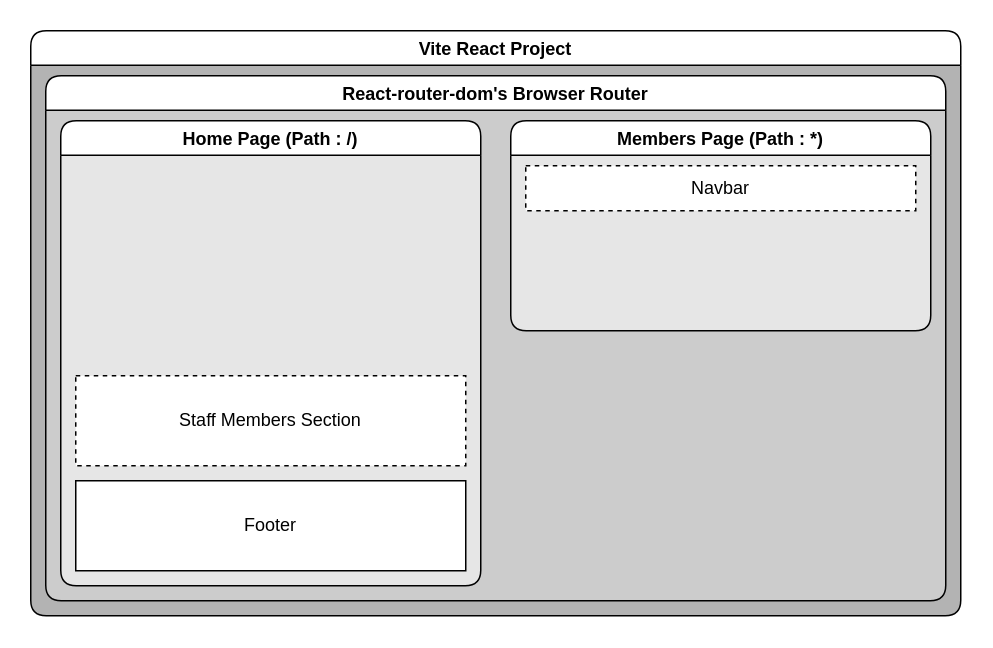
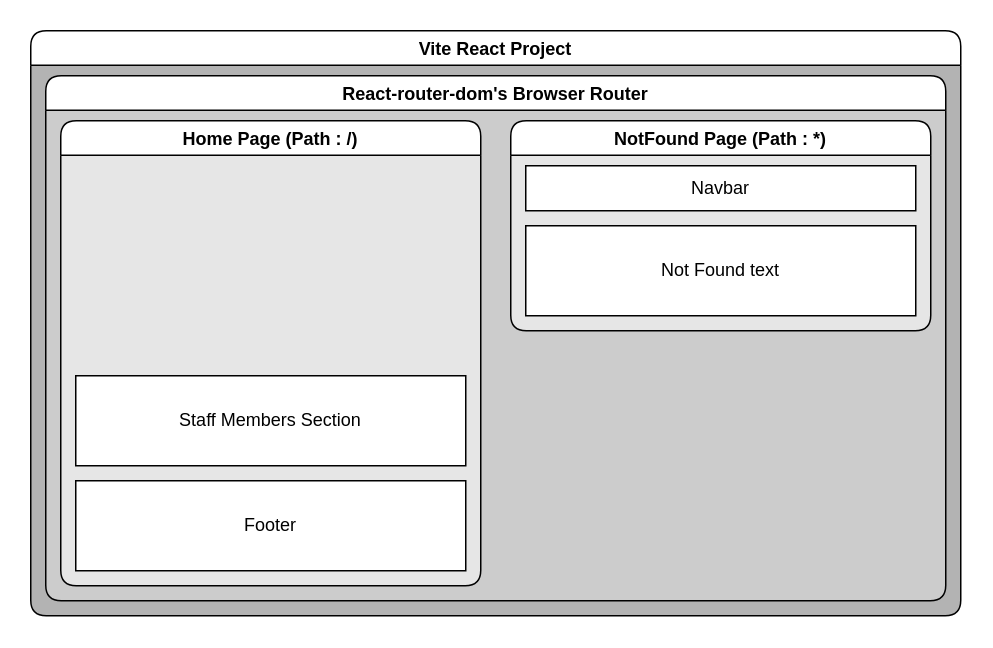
  <mxCell id="0" />
  <mxCell id="1" parent="0" />
  <mxCell id="2" value="Vite React Project" style="swimlane;rounded=1;gradientColor=none;swimlaneFillColor=#B3B3B3;" parent="1" vertex="1"><mxGeometry x="20" y="20" width="620" height="390" as="geometry" /></mxCell>
  <mxCell id="3" value="React-router-dom's Browser Router" style="swimlane;rounded=1;swimlaneLine=1;swimlaneFillColor=#CCCCCC;startSize=23;" parent="2" vertex="1"><mxGeometry x="10" y="30" width="600" height="350" as="geometry" /></mxCell>
  <mxCell id="4" value="Home Page (Path : /)" style="swimlane;rounded=1;glass=0;swimlaneFillColor=#E6E6E6;" parent="3" vertex="1"><mxGeometry x="10" y="30" width="280" height="310" as="geometry" /></mxCell>
- <mxCell id="5" value="Staff Members Section" style="whiteSpace=wrap;html=1;align=center;treeFolding=1;treeMoving=1;newEdgeStyle={&quot;edgeStyle&quot;:&quot;elbowEdgeStyle&quot;,&quot;startArrow&quot;:&quot;none&quot;,&quot;endArrow&quot;:&quot;none&quot;};dashed=1;" parent="4" vertex="1"><mxGeometry x="10" y="170" width="260" height="60" as="geometry" /></mxCell>
+ <mxCell id="5" value="Staff Members Section" style="whiteSpace=wrap;html=1;align=center;treeFolding=1;treeMoving=1;newEdgeStyle={&quot;edgeStyle&quot;:&quot;elbowEdgeStyle&quot;,&quot;startArrow&quot;:&quot;none&quot;,&quot;endArrow&quot;:&quot;none&quot;};" parent="4" vertex="1"><mxGeometry x="10" y="170" width="260" height="60" as="geometry" /></mxCell>
  <mxCell id="6" value="Footer" style="whiteSpace=wrap;html=1;align=center;treeFolding=1;treeMoving=1;newEdgeStyle={&quot;edgeStyle&quot;:&quot;elbowEdgeStyle&quot;,&quot;startArrow&quot;:&quot;none&quot;,&quot;endArrow&quot;:&quot;none&quot;};" parent="4" vertex="1"><mxGeometry x="10" y="240" width="260" height="60" as="geometry" /></mxCell>
- <mxCell id="7" value="Members Page (Path : *)" style="swimlane;rounded=1;shadow=0;swimlaneFillColor=#E6E6E6;" parent="3" vertex="1"><mxGeometry x="310" y="30" width="280" height="140" as="geometry" /></mxCell>
- <mxCell id="8" value="Navbar" style="whiteSpace=wrap;html=1;align=center;treeFolding=1;treeMoving=1;newEdgeStyle={&quot;edgeStyle&quot;:&quot;elbowEdgeStyle&quot;,&quot;startArrow&quot;:&quot;none&quot;,&quot;endArrow&quot;:&quot;none&quot;};dashed=1;" parent="7" vertex="1"><mxGeometry x="10" y="30" width="260" height="30" as="geometry" /></mxCell>
+ <mxCell id="7" value="NotFound Page (Path : *)" style="swimlane;rounded=1;shadow=0;swimlaneFillColor=#E6E6E6;" parent="3" vertex="1"><mxGeometry x="310" y="30" width="280" height="140" as="geometry" /></mxCell>
+ <mxCell id="8" value="Navbar" style="whiteSpace=wrap;html=1;align=center;treeFolding=1;treeMoving=1;newEdgeStyle={&quot;edgeStyle&quot;:&quot;elbowEdgeStyle&quot;,&quot;startArrow&quot;:&quot;none&quot;,&quot;endArrow&quot;:&quot;none&quot;};" parent="7" vertex="1"><mxGeometry x="10" y="30" width="260" height="30" as="geometry" /></mxCell>
+ <mxCell id="9" value="Not Found text" style="whiteSpace=wrap;html=1;align=center;treeFolding=1;treeMoving=1;newEdgeStyle={&quot;edgeStyle&quot;:&quot;elbowEdgeStyle&quot;,&quot;startArrow&quot;:&quot;none&quot;,&quot;endArrow&quot;:&quot;none&quot;};" parent="7" vertex="1"><mxGeometry x="10" y="70" width="260" height="60" as="geometry" /></mxCell>
